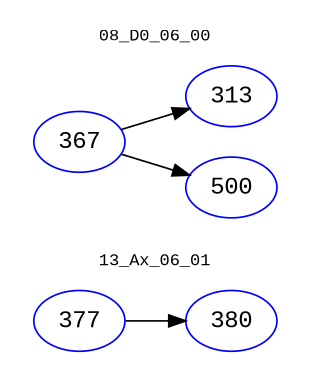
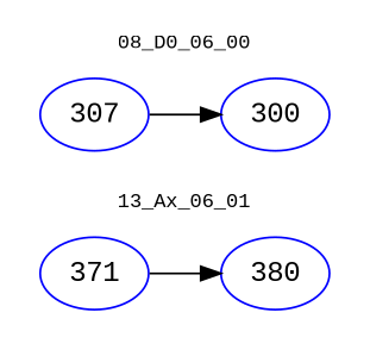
  digraph {
    fontname="Liberation Mono"
    rankdir=LR
    node [color=blue fontname="Liberation Mono"]
    edge [color=black fontname="Liberation Mono"]
-   n1 [label=377]
+   n1 [label=371]
    n2 [label=380]
-   n3 [label=367]
-   n4 [label=500]
-   n5 [label=313]
+   n3 [label=307]
+   n4 [label=300]
    subgraph cluster_1 {
      color=white
      fontsize=10
      label="13_Ax_06_01"
      n1
      n2
    }
    subgraph cluster_2 {
      color=white
      fontsize=10
      label="08_D0_06_00"
      n3
      n4
-     n5
    }
    n1 -> n2
    n3 -> n4
-   n3 -> n5
  }
